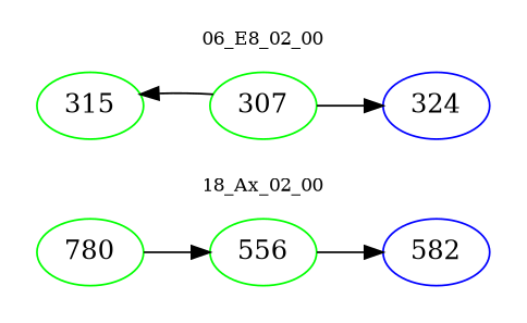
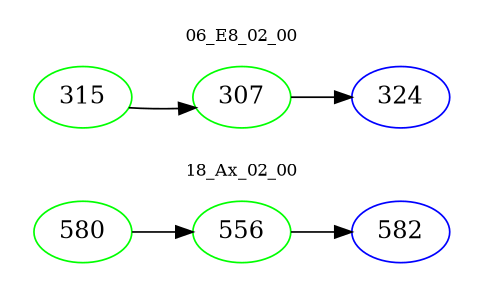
  digraph {
    rankdir=LR
    node [color=green]
    edge [color=black]
-   n1 [label=780]
+   n1 [label=580]
    n2 [label=556]
    n3 [color=blue label=582]
    n4 [label=315]
    n5 [label=307]
    n6 [color=blue label=324]
    subgraph cluster_1 {
      color=white
      fontsize=10
      label="18_Ax_02_00"
      n1
      n2
      n3
    }
    subgraph cluster_2 {
      color=white
      fontsize=10
      label="06_E8_02_00"
      n4
      n5
      n6
    }
    n1 -> n2
    n2 -> n3
-   n5 -> n4
+   n4 -> n5
    n5 -> n6
  }
